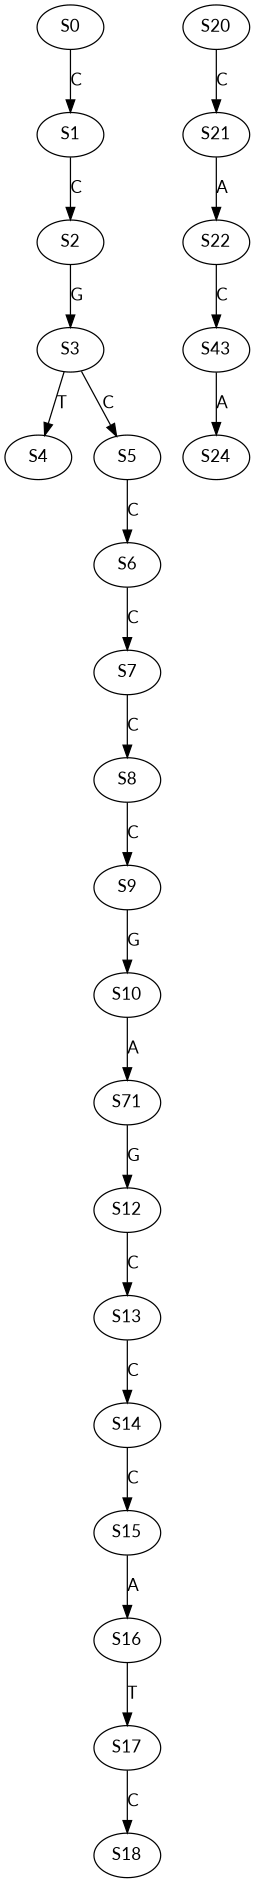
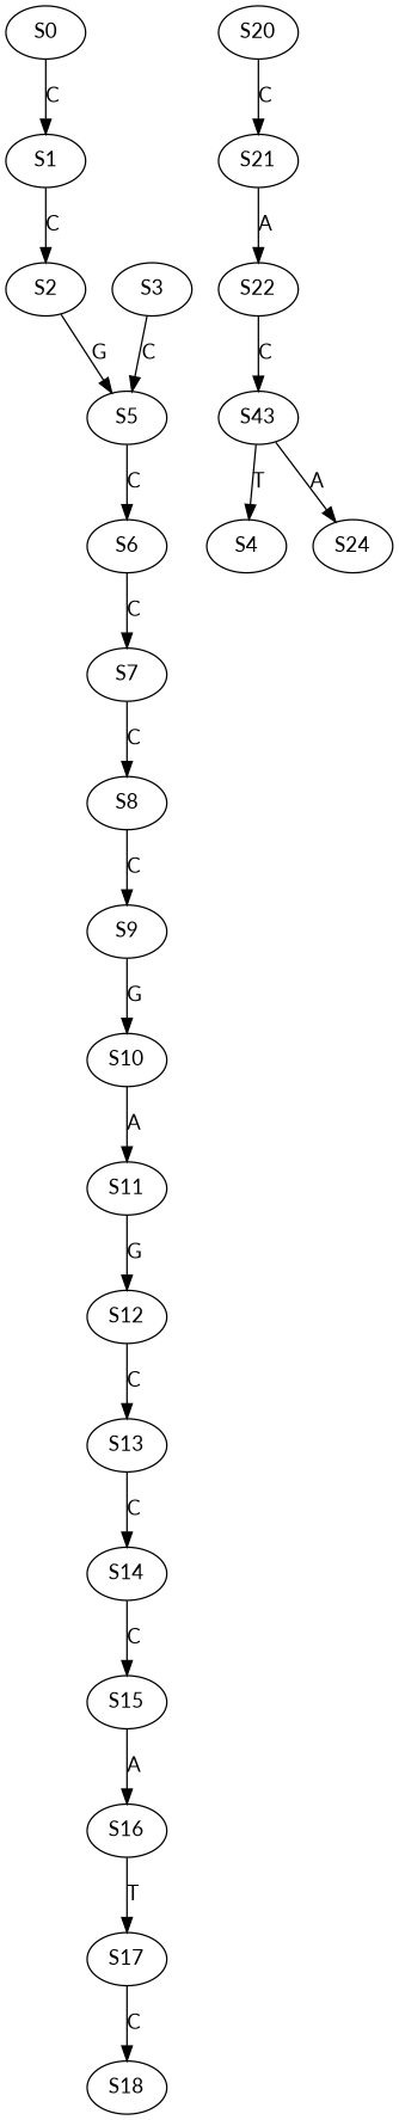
  strict digraph {
    fontname=Lato
    node [fontname=Lato]
    edge [fontname=Lato]
    S0
    S1
    S2
    S3
    S4
    S5
    S6
    S7
    S8
    S9
    S10
-   S11 [label=S71]
+   S11
    S12
    S13
    S14
    S15
    S16
    S17
    S18
    S20
    S21
    S22
    n23 [label=S43]
    S24
    S0 -> S1 [label=C]
    S1 -> S2 [label=C]
-   S2 -> S3 [label=G]
-   S3 -> S4 [label=T]
+   S2 -> S5 [label=G]
+   n23 -> S4 [label=T]
    S3 -> S5 [label=C]
    S5 -> S6 [label=C]
    S6 -> S7 [label=C]
    S7 -> S8 [label=C]
    S8 -> S9 [label=C]
    S9 -> S10 [label=G]
    S10 -> S11 [label=A]
    S11 -> S12 [label=G]
    S12 -> S13 [label=C]
    S13 -> S14 [label=C]
    S14 -> S15 [label=C]
    S15 -> S16 [label=A]
    S16 -> S17 [label=T]
    S17 -> S18 [label=C]
    S20 -> S21 [label=C]
    S21 -> S22 [label=A]
    S22 -> n23 [label=C]
    n23 -> S24 [label=A]
  }
